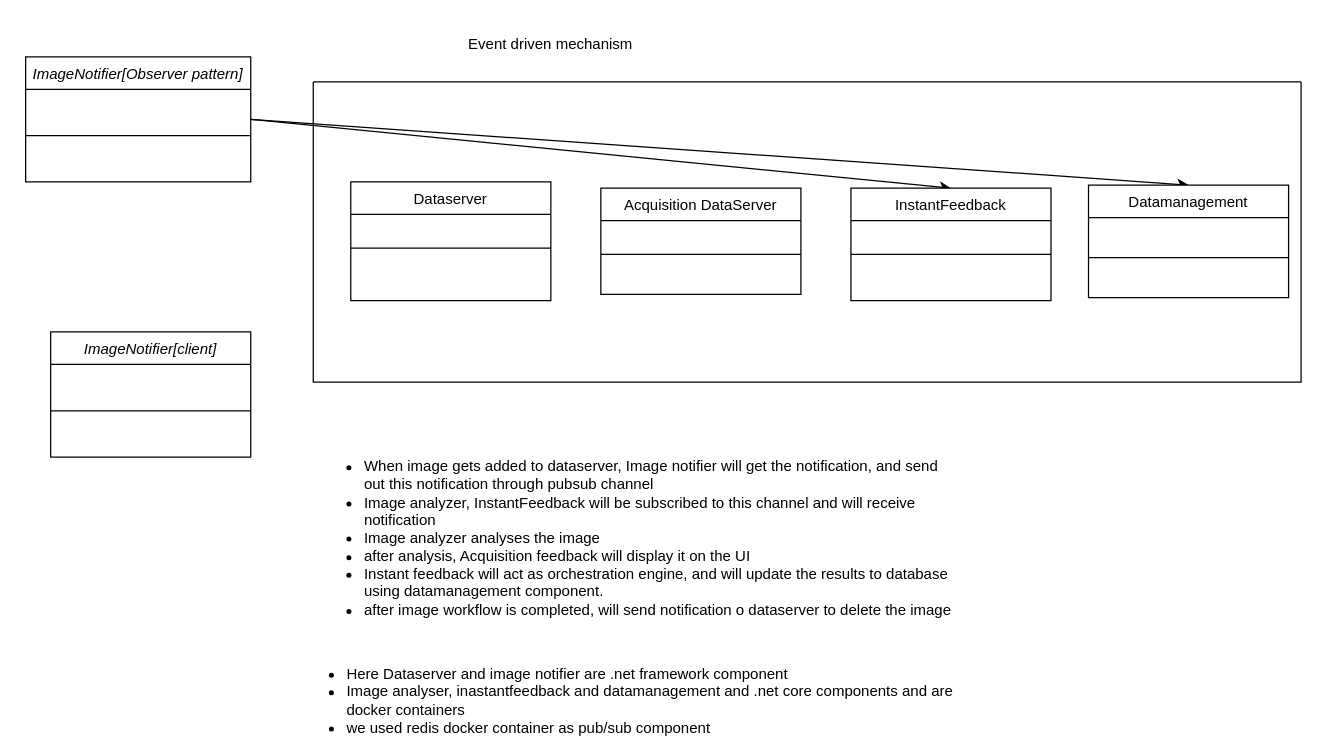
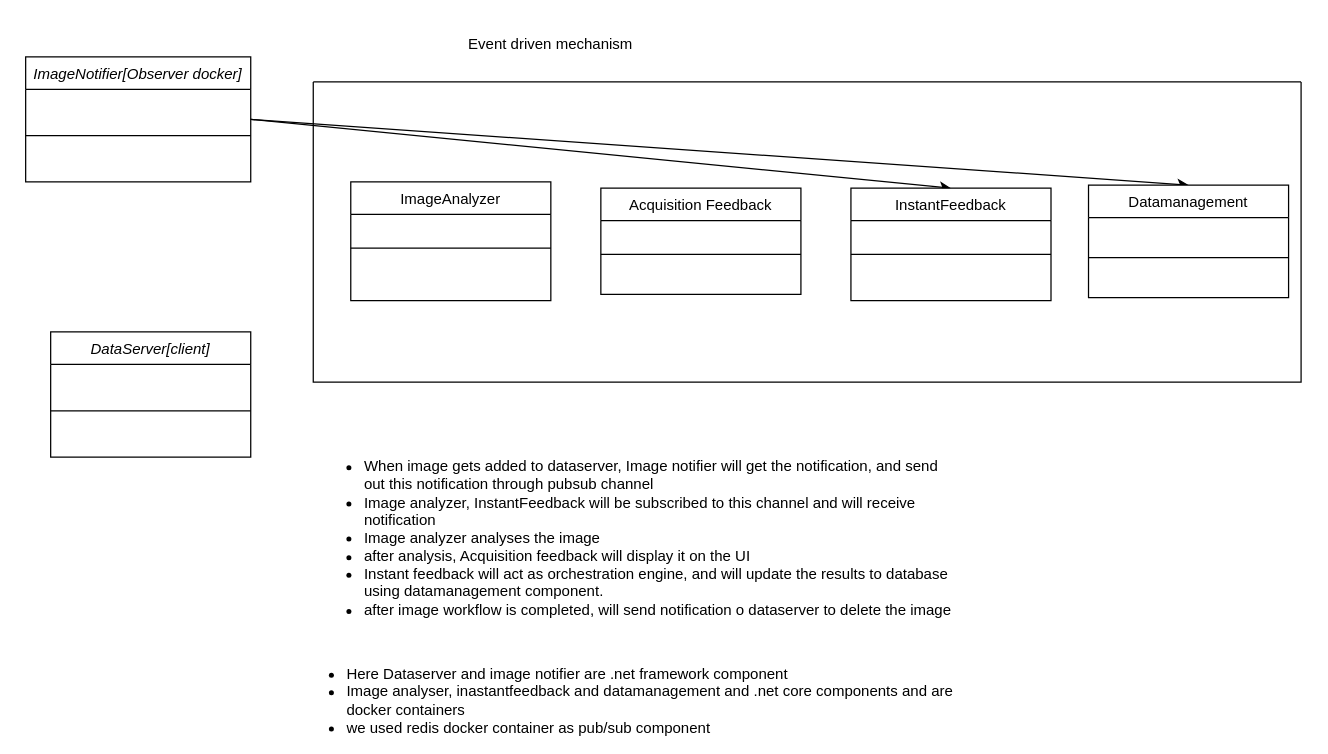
  <mxCell id="0" />
  <mxCell id="1" parent="0" />
- <mxCell id="2" value="ImageNotifier[client]" style="swimlane;fontStyle=2;align=center;verticalAlign=top;childLayout=stackLayout;horizontal=1;startSize=26;horizontalStack=0;resizeParent=1;resizeLast=0;collapsible=1;marginBottom=0;rounded=0;shadow=0;strokeWidth=1;" parent="1" vertex="1"><mxGeometry x="40" y="265" width="160" height="100" as="geometry"><mxRectangle x="230" y="140" width="160" height="26" as="alternateBounds" /></mxGeometry></mxCell>
+ <mxCell id="2" value="DataServer[client]" style="swimlane;fontStyle=2;align=center;verticalAlign=top;childLayout=stackLayout;horizontal=1;startSize=26;horizontalStack=0;resizeParent=1;resizeLast=0;collapsible=1;marginBottom=0;rounded=0;shadow=0;strokeWidth=1;" parent="1" vertex="1"><mxGeometry x="40" y="265" width="160" height="100" as="geometry"><mxRectangle x="230" y="140" width="160" height="26" as="alternateBounds" /></mxGeometry></mxCell>
  <mxCell id="3" value="" style="line;html=1;strokeWidth=1;align=left;verticalAlign=middle;spacingTop=-1;spacingLeft=3;spacingRight=3;rotatable=0;labelPosition=right;points=[];portConstraint=eastwest;" parent="2" vertex="1"><mxGeometry y="26" width="160" height="74" as="geometry" /></mxCell>
- <mxCell id="4" value="ImageNotifier[Observer pattern]" style="swimlane;fontStyle=2;align=center;verticalAlign=top;childLayout=stackLayout;horizontal=1;startSize=26;horizontalStack=0;resizeParent=1;resizeLast=0;collapsible=1;marginBottom=0;rounded=0;shadow=0;strokeWidth=1;" parent="1" vertex="1"><mxGeometry x="20" y="45" width="180" height="100" as="geometry"><mxRectangle x="230" y="140" width="160" height="26" as="alternateBounds" /></mxGeometry></mxCell>
+ <mxCell id="4" value="ImageNotifier[Observer docker]" style="swimlane;fontStyle=2;align=center;verticalAlign=top;childLayout=stackLayout;horizontal=1;startSize=26;horizontalStack=0;resizeParent=1;resizeLast=0;collapsible=1;marginBottom=0;rounded=0;shadow=0;strokeWidth=1;" parent="1" vertex="1"><mxGeometry x="20" y="45" width="180" height="100" as="geometry"><mxRectangle x="230" y="140" width="160" height="26" as="alternateBounds" /></mxGeometry></mxCell>
  <mxCell id="5" value="" style="line;html=1;strokeWidth=1;align=left;verticalAlign=middle;spacingTop=-1;spacingLeft=3;spacingRight=3;rotatable=0;labelPosition=right;points=[];portConstraint=eastwest;" parent="4" vertex="1"><mxGeometry y="26" width="180" height="74" as="geometry" /></mxCell>
  <mxCell id="6" value="" style="endArrow=classic;html=1;rounded=0;exitX=1;exitY=0.5;exitDx=0;exitDy=0;entryX=0.5;entryY=0;entryDx=0;entryDy=0;" parent="1" source="4" target="15" edge="1"><mxGeometry width="50" height="50" relative="1" as="geometry"><mxPoint x="400" y="275" as="sourcePoint" /><mxPoint x="450" y="225" as="targetPoint" /></mxGeometry></mxCell>
  <mxCell id="7" value="" style="endArrow=classic;html=1;rounded=0;entryX=0.5;entryY=0;entryDx=0;entryDy=0;" parent="1" target="11" edge="1"><mxGeometry width="50" height="50" relative="1" as="geometry"><mxPoint x="200" y="95" as="sourcePoint" /><mxPoint x="450" y="225" as="targetPoint" /></mxGeometry></mxCell>
  <mxCell id="8" value="" style="swimlane;startSize=0;" parent="1" vertex="1"><mxGeometry x="250" y="65" width="790" height="240" as="geometry" /></mxCell>
- <mxCell id="9" value="Acquisition DataServer" style="swimlane;fontStyle=0;align=center;verticalAlign=top;childLayout=stackLayout;horizontal=1;startSize=26;horizontalStack=0;resizeParent=1;resizeLast=0;collapsible=1;marginBottom=0;rounded=0;shadow=0;strokeWidth=1;" parent="8" vertex="1"><mxGeometry x="230" y="85" width="160" height="85" as="geometry"><mxRectangle x="340" y="380" width="170" height="26" as="alternateBounds" /></mxGeometry></mxCell>
+ <mxCell id="9" value="Acquisition Feedback" style="swimlane;fontStyle=0;align=center;verticalAlign=top;childLayout=stackLayout;horizontal=1;startSize=26;horizontalStack=0;resizeParent=1;resizeLast=0;collapsible=1;marginBottom=0;rounded=0;shadow=0;strokeWidth=1;" parent="8" vertex="1"><mxGeometry x="230" y="85" width="160" height="85" as="geometry"><mxRectangle x="340" y="380" width="170" height="26" as="alternateBounds" /></mxGeometry></mxCell>
  <mxCell id="10" value="" style="line;html=1;strokeWidth=1;align=left;verticalAlign=middle;spacingTop=-1;spacingLeft=3;spacingRight=3;rotatable=0;labelPosition=right;points=[];portConstraint=eastwest;" parent="9" vertex="1"><mxGeometry y="26" width="160" height="54" as="geometry" /></mxCell>
  <mxCell id="11" value="Datamanagement" style="swimlane;fontStyle=0;align=center;verticalAlign=top;childLayout=stackLayout;horizontal=1;startSize=26;horizontalStack=0;resizeParent=1;resizeLast=0;collapsible=1;marginBottom=0;rounded=0;shadow=0;strokeWidth=1;" parent="8" vertex="1"><mxGeometry x="620" y="82.5" width="160" height="90" as="geometry"><mxRectangle x="340" y="380" width="170" height="26" as="alternateBounds" /></mxGeometry></mxCell>
  <mxCell id="12" value="" style="line;html=1;strokeWidth=1;align=left;verticalAlign=middle;spacingTop=-1;spacingLeft=3;spacingRight=3;rotatable=0;labelPosition=right;points=[];portConstraint=eastwest;" parent="11" vertex="1"><mxGeometry y="26" width="160" height="64" as="geometry" /></mxCell>
- <mxCell id="13" value="Dataserver" style="swimlane;fontStyle=0;align=center;verticalAlign=top;childLayout=stackLayout;horizontal=1;startSize=26;horizontalStack=0;resizeParent=1;resizeLast=0;collapsible=1;marginBottom=0;rounded=0;shadow=0;strokeWidth=1;" parent="8" vertex="1"><mxGeometry x="30" y="80" width="160" height="95" as="geometry"><mxRectangle x="340" y="380" width="170" height="26" as="alternateBounds" /></mxGeometry></mxCell>
+ <mxCell id="13" value="ImageAnalyzer" style="swimlane;fontStyle=0;align=center;verticalAlign=top;childLayout=stackLayout;horizontal=1;startSize=26;horizontalStack=0;resizeParent=1;resizeLast=0;collapsible=1;marginBottom=0;rounded=0;shadow=0;strokeWidth=1;" parent="8" vertex="1"><mxGeometry x="30" y="80" width="160" height="95" as="geometry"><mxRectangle x="340" y="380" width="170" height="26" as="alternateBounds" /></mxGeometry></mxCell>
  <mxCell id="14" value="" style="line;html=1;strokeWidth=1;align=left;verticalAlign=middle;spacingTop=-1;spacingLeft=3;spacingRight=3;rotatable=0;labelPosition=right;points=[];portConstraint=eastwest;" parent="13" vertex="1"><mxGeometry y="26" width="160" height="54" as="geometry" /></mxCell>
  <mxCell id="15" value="InstantFeedback" style="swimlane;fontStyle=0;align=center;verticalAlign=top;childLayout=stackLayout;horizontal=1;startSize=26;horizontalStack=0;resizeParent=1;resizeLast=0;collapsible=1;marginBottom=0;rounded=0;shadow=0;strokeWidth=1;" parent="8" vertex="1"><mxGeometry x="430" y="85" width="160" height="90" as="geometry"><mxRectangle x="340" y="380" width="170" height="26" as="alternateBounds" /></mxGeometry></mxCell>
  <mxCell id="16" value="" style="line;html=1;strokeWidth=1;align=left;verticalAlign=middle;spacingTop=-1;spacingLeft=3;spacingRight=3;rotatable=0;labelPosition=right;points=[];portConstraint=eastwest;" parent="15" vertex="1"><mxGeometry y="26" width="160" height="54" as="geometry" /></mxCell>
  <mxCell id="17" value="Event driven mechanism" style="text;html=1;strokeColor=none;fillColor=none;align=center;verticalAlign=middle;whiteSpace=wrap;rounded=0;" vertex="1" parent="1"><mxGeometry x="290" y="20" width="300" height="30" as="geometry" /></mxCell>
  <mxCell id="18" value="&lt;div style=&quot;text-align: left&quot;&gt;&lt;ul&gt;&lt;li&gt;&lt;span&gt;When image gets added to dataserver, Image notifier will get the notification, and send out this notification through pubsub channel&lt;/span&gt;&lt;/li&gt;&lt;li&gt;&lt;span&gt;Image analyzer, InstantFeedback will be subscribed to this channel and will receive notification&lt;/span&gt;&lt;/li&gt;&lt;li&gt;&lt;span&gt;Image analyzer analyses the image&lt;/span&gt;&lt;/li&gt;&lt;li&gt;after analysis, Acquisition feedback will display it on the UI&lt;/li&gt;&lt;li&gt;Instant feedback will act as orchestration engine, and will update the results to database using datamanagement component.&amp;nbsp;&lt;/li&gt;&lt;li&gt;after image workflow is completed, will send notification o dataserver to delete the image&lt;/li&gt;&lt;/ul&gt;&lt;/div&gt;" style="text;html=1;strokeColor=none;fillColor=none;align=center;verticalAlign=middle;whiteSpace=wrap;rounded=0;" vertex="1" parent="1"><mxGeometry x="250" y="405" width="520" height="50" as="geometry" /></mxCell>
  <mxCell id="19" value="&lt;ul&gt;&lt;li&gt;&lt;span&gt;Here Dataserver and image notifier are .net framework component&lt;/span&gt;&lt;/li&gt;&lt;li&gt;&lt;span&gt;Image analyser, inastantfeedback and datamanagement and .net core components and are docker containers&lt;/span&gt;&lt;/li&gt;&lt;li&gt;we used redis docker container as pub/sub component&amp;nbsp;&lt;/li&gt;&lt;/ul&gt;" style="text;html=1;strokeColor=none;fillColor=none;align=left;verticalAlign=middle;whiteSpace=wrap;rounded=0;" vertex="1" parent="1"><mxGeometry x="235" y="545" width="530" height="30" as="geometry" /></mxCell>
